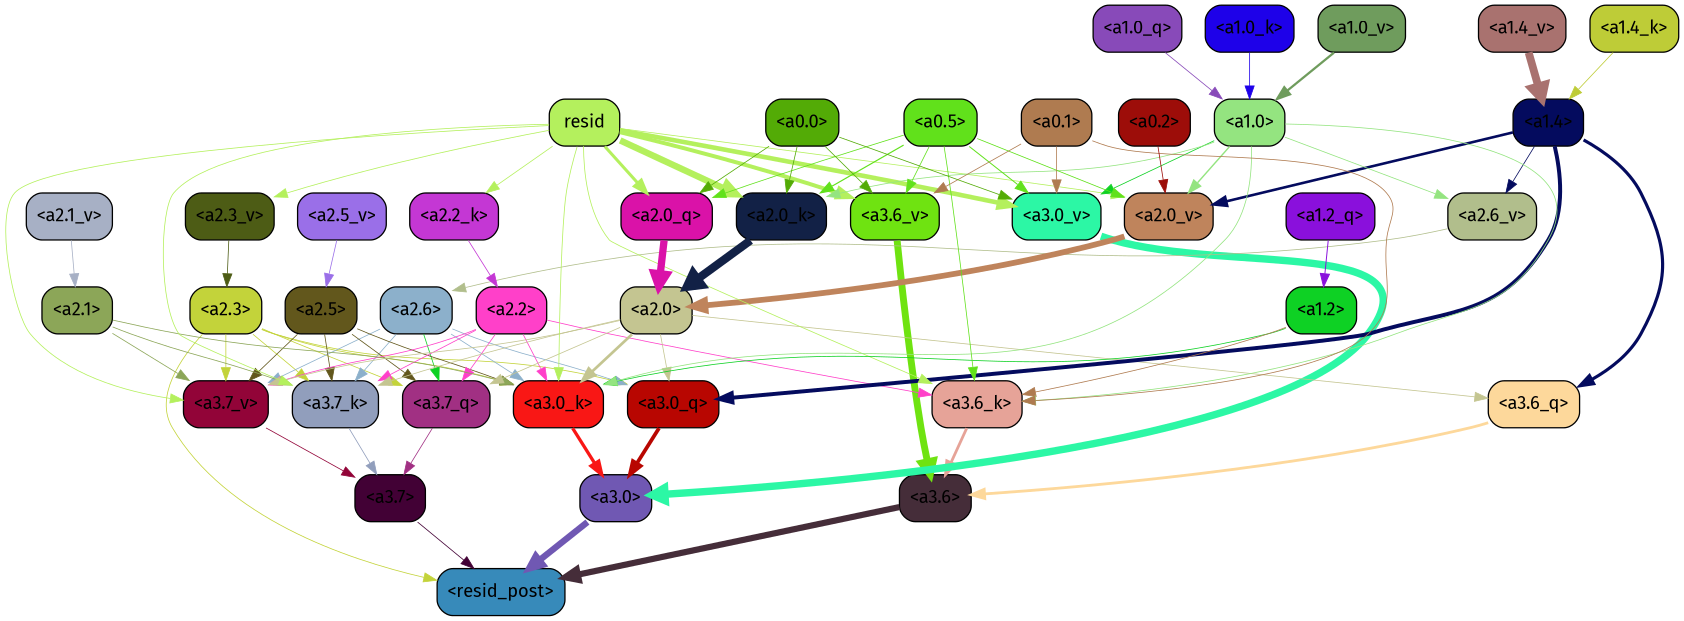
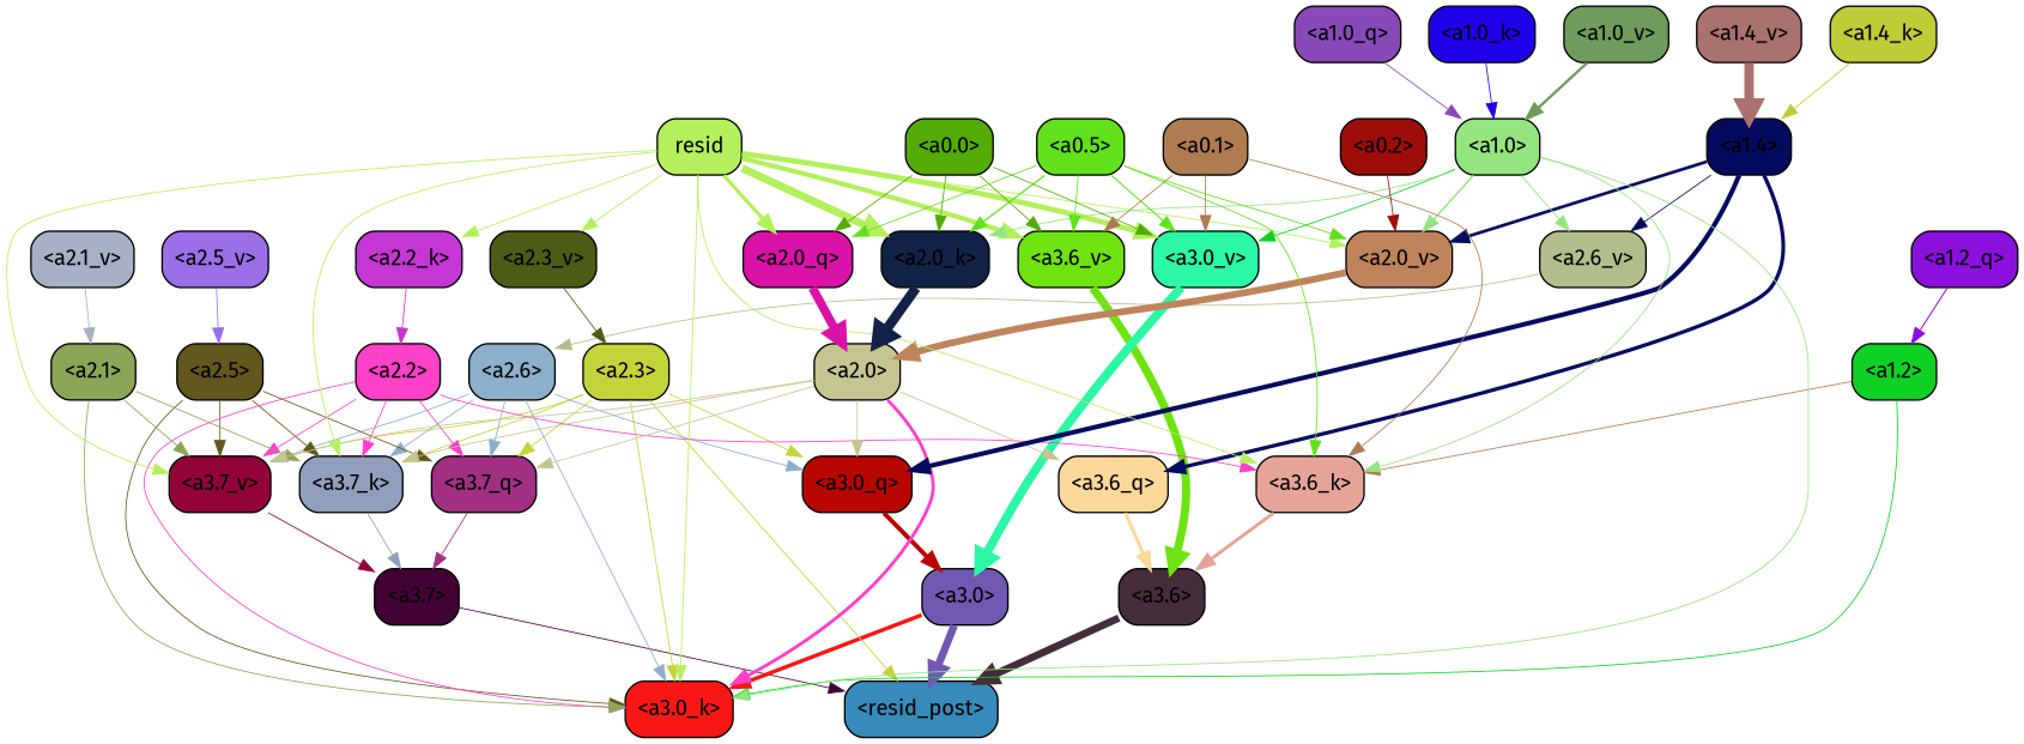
  strict digraph {
    fontname="Fira Sans"
    splines=true
    node [color=black fontname="Fira Sans" shape=box style="filled, rounded"]
    edge [color="#b4f05d" fontname="Fira Sans" penwidth=0.6]
    "<a3.7>" [fillcolor="#420135"]
    "<resid_post>" [fillcolor="#378aba"]
    "<a3.6>" [fillcolor="#452d39"]
    "<a3.0>" [fillcolor="#7058b3"]
    "<a2.3>" [fillcolor="#c3d33a"]
    "<a3.7_q>" [fillcolor="#a13083"]
    "<a3.0_q>" [fillcolor="#b80601"]
    "<a3.7_k>" [fillcolor="#919ebc"]
    "<a3.0_k>" [fillcolor="#f91715"]
    "<a3.7_v>" [fillcolor="#920438"]
    "<a3.6_q>" [fillcolor="#fdd89b"]
    "<a3.6_k>" [fillcolor="#e6a398"]
    "<a3.6_v>" [fillcolor="#6fe311"]
    "<a3.0_v>" [fillcolor="#2cf7a5"]
    "<a2.6>" [fillcolor="#8cb0cb"]
    "<a2.5>" [fillcolor="#62571c"]
    "<a2.2>" [fillcolor="#ff40c9"]
    "<a2.1>" [fillcolor="#8ca658"]
    "<a2.0>" [fillcolor="#c4c591"]
    "<a1.4>" [fillcolor="#040b5e"]
    "<a2.6_v>" [fillcolor="#b1be8c"]
    "<a2.0_v>" [fillcolor="#bf845c"]
    n23 [fillcolor="#b4f05d" label=resid]
    "<a2.0_q>" [fillcolor="#da12a8"]
    "<a2.2_k>" [fillcolor="#c437d4"]
    "<a2.0_k>" [fillcolor="#122146"]
    "<a2.3_v>" [fillcolor="#4d5c15"]
    "<a1.2>" [fillcolor="#0ed124"]
    "<a1.0>" [fillcolor="#94e480"]
    "<a0.5>" [fillcolor="#61e11b"]
    "<a0.1>" [fillcolor="#af7b50"]
    "<a0.0>" [fillcolor="#53ab06"]
    "<a2.5_v>" [fillcolor="#9a6fe8"]
    "<a2.1_v>" [fillcolor="#a7b0c5"]
    "<a0.2>" [fillcolor="#9d0d09"]
    "<a1.2_q>" [fillcolor="#8a10dc"]
    "<a1.0_q>" [fillcolor="#884ab9"]
    "<a1.4_k>" [fillcolor="#becc37"]
    "<a1.0_k>" [fillcolor="#1e01e9"]
    "<a1.4_v>" [fillcolor="#a9726f"]
    "<a1.0_v>" [fillcolor="#6f9c5d"]
    "<a3.7>" -> "<resid_post>" [color="#420135"]
    "<a3.6>" -> "<resid_post>" [color="#452d39" penwidth=4.7534414529800415]
    "<a3.0>" -> "<resid_post>" [color="#7058b3" penwidth=4.898576855659485]
    "<a2.3>" -> "<resid_post>" [color="#c3d33a"]
    "<a2.3>" -> "<a3.7_q>" [color="#c3d33a"]
    "<a2.3>" -> "<a3.0_q>" [color="#c3d33a"]
    "<a2.3>" -> "<a3.7_k>" [color="#c3d33a"]
    "<a2.3>" -> "<a3.0_k>" [color="#c3d33a"]
    "<a2.3>" -> "<a3.7_v>" [color="#c3d33a"]
    "<a3.7_q>" -> "<a3.7>" [color="#a13083"]
    "<a3.0_q>" -> "<a3.0>" [color="#b80601" penwidth=2.870753765106201]
    "<a3.7_k>" -> "<a3.7>" [color="#919ebc"]
-   "<a3.0_k>" -> "<a3.0>" [color="#f91715" penwidth=2.520303964614868]
+   "<a3.0>" -> "<a3.0_k>" [color="#f91715" penwidth=2.520303964614868]
    "<a3.7_v>" -> "<a3.7>" [color="#920438"]
    "<a3.6_q>" -> "<a3.6>" [color="#fdd89b" penwidth=2.160832464694977]
    "<a3.6_k>" -> "<a3.6>" [color="#e6a398" penwidth=2.13908451795578]
    "<a3.6_v>" -> "<a3.6>" [color="#6fe311" penwidth=5.297133803367615]
    "<a3.0_v>" -> "<a3.0>" [color="#2cf7a5" penwidth=5.680712580680847]
-   "<a2.6>" -> "<a3.7_q>" [color="#0ed124"]
+   "<a2.6>" -> "<a3.7_q>" [color="#8cb0cb"]
    "<a2.6>" -> "<a3.0_q>" [color="#8cb0cb"]
    "<a2.6>" -> "<a3.7_k>" [color="#8cb0cb"]
    "<a2.6>" -> "<a3.0_k>" [color="#8cb0cb"]
    "<a2.6>" -> "<a3.7_v>" [color="#8cb0cb"]
    "<a2.5>" -> "<a3.7_q>" [color="#62571c"]
    "<a2.5>" -> "<a3.7_k>" [color="#62571c"]
    "<a2.5>" -> "<a3.0_k>" [color="#62571c"]
    "<a2.5>" -> "<a3.7_v>" [color="#62571c"]
    "<a2.2>" -> "<a3.7_q>" [color="#ff40c9"]
    "<a2.2>" -> "<a3.7_k>" [color="#ff40c9"]
    "<a2.2>" -> "<a3.0_k>" [color="#ff40c9"]
    "<a2.2>" -> "<a3.7_v>" [color="#ff40c9"]
    "<a2.2>" -> "<a3.6_k>" [color="#ff40c9"]
    "<a2.1>" -> "<a3.7_k>" [color="#8ca658"]
    "<a2.1>" -> "<a3.0_k>" [color="#8ca658"]
    "<a2.1>" -> "<a3.7_v>" [color="#8ca658"]
    "<a2.0>" -> "<a3.7_q>" [color="#c4c591"]
    "<a2.0>" -> "<a3.0_q>" [color="#c4c591"]
    "<a2.0>" -> "<a3.7_k>" [color="#c4c591"]
-   "<a2.0>" -> "<a3.0_k>" [color="#c4c591" penwidth=2.095262974500656]
+   "<a2.0>" -> "<a3.0_k>" [color="#ff40c9" penwidth=2.095262974500656]
    "<a2.0>" -> "<a3.7_v>" [color="#c4c591"]
    "<a2.0>" -> "<a3.6_q>" [color="#c4c591"]
    "<a1.4>" -> "<a3.0_q>" [color="#040b5e" penwidth=3.0341034531593323]
    "<a1.4>" -> "<a3.6_q>" [color="#040b5e" penwidth=2.425799250602722]
    "<a1.4>" -> "<a2.6_v>" [color="#040b5e"]
    "<a1.4>" -> "<a2.0_v>" [color="#040b5e" penwidth=2.007302835583687]
    "<a2.6_v>" -> "<a2.6>" [color="#b1be8c"]
    "<a2.0_v>" -> "<a2.0>" [color="#bf845c" penwidth=4.422677040100098]
    n23 -> "<a3.7_k>"
    n23 -> "<a3.0_k>"
    n23 -> "<a3.7_v>"
    n23 -> "<a3.6_k>"
    n23 -> "<a3.6_v>" [penwidth=3.067279100418091]
    n23 -> "<a3.0_v>" [penwidth=3.5202720761299133]
    n23 -> "<a2.0_v>"
    n23 -> "<a2.0_q>" [penwidth=2.339468687772751]
    n23 -> "<a2.2_k>"
    n23 -> "<a2.0_k>" [penwidth=4.9759310483932495]
    n23 -> "<a2.3_v>"
    "<a2.0_q>" -> "<a2.0>" [color="#da12a8" penwidth=5.606565475463867]
    "<a2.2_k>" -> "<a2.2>" [color="#c437d4"]
    "<a2.0_k>" -> "<a2.0>" [color="#122146" penwidth=6.344284534454346]
    "<a2.3_v>" -> "<a2.3>" [color="#4d5c15"]
    "<a1.2>" -> "<a3.0_k>" [color="#0ed124"]
    "<a1.2>" -> "<a3.6_k>" [color="#af7b50"]
    "<a1.0>" -> "<a3.0_k>" [color="#94e480"]
    "<a1.0>" -> "<a3.6_k>" [color="#94e480"]
    "<a1.0>" -> "<a3.0_v>" [color="#0ed124"]
    "<a1.0>" -> "<a2.6_v>" [color="#94e480"]
    "<a1.0>" -> "<a2.0_v>" [color="#94e480" penwidth=1.0943371653556824]
    "<a1.0>" -> "<a2.0_k>" [color="#94e480"]
    "<a0.5>" -> "<a3.6_k>" [color="#61e11b"]
    "<a0.5>" -> "<a3.6_v>" [color="#61e11b"]
    "<a0.5>" -> "<a3.0_v>" [color="#61e11b" penwidth=0.764040544629097]
    "<a0.5>" -> "<a2.0_v>" [color="#61e11b"]
    "<a0.5>" -> "<a2.0_q>" [color="#61e11b"]
    "<a0.5>" -> "<a2.0_k>" [color="#61e11b" penwidth=0.8956001400947571]
    "<a0.1>" -> "<a3.6_k>" [color="#af7b50"]
    "<a0.1>" -> "<a3.6_v>" [color="#af7b50"]
    "<a0.1>" -> "<a3.0_v>" [color="#af7b50"]
    "<a0.0>" -> "<a3.6_v>" [color="#53ab06"]
    "<a0.0>" -> "<a3.0_v>" [color="#53ab06"]
    "<a0.0>" -> "<a2.0_q>" [color="#53ab06"]
    "<a0.0>" -> "<a2.0_k>" [color="#53ab06"]
    "<a2.5_v>" -> "<a2.5>" [color="#9a6fe8"]
    "<a2.1_v>" -> "<a2.1>" [color="#a7b0c5"]
    "<a0.2>" -> "<a2.0_v>" [color="#9d0d09"]
    "<a1.2_q>" -> "<a1.2>" [color="#8a10dc" penwidth=0.7570515871047974]
    "<a1.0_q>" -> "<a1.0>" [color="#884ab9"]
    "<a1.4_k>" -> "<a1.4>" [color="#becc37"]
    "<a1.0_k>" -> "<a1.0>" [color="#1e01e9"]
    "<a1.4_v>" -> "<a1.4>" [color="#a9726f" penwidth=6.0194467306137085]
    "<a1.0_v>" -> "<a1.0>" [color="#6f9c5d" penwidth=1.738280937075615]
  }
